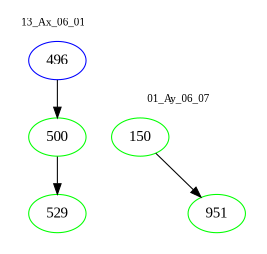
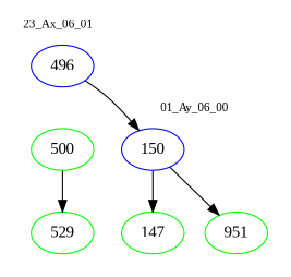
  digraph {
    fontname="Liberation Serif"
    node [color=green fontname="Liberation Serif"]
    edge [color=black fontname="Liberation Serif"]
-   n1 [label=150]
+   n1 [color=blue label=150]
+   n2 [label=147]
    n3 [label=951]
    n4 [color=blue label=496]
    n5 [label=529]
    n6 [label=500]
    subgraph cluster_1 {
      color=white
      fontsize=10
-     label="01_Ay_06_07"
+     label="01_Ay_06_00"
      n1
+     n2
      n3
    }
    subgraph cluster_2 {
      color=white
      fontsize=10
-     label="13_Ax_06_01"
+     label="23_Ax_06_01"
      n4
      n5
      n6
    }
+   n1 -> n2
    n1 -> n3
-   n4 -> n6
+   n4 -> n1
    n6 -> n5
  }
